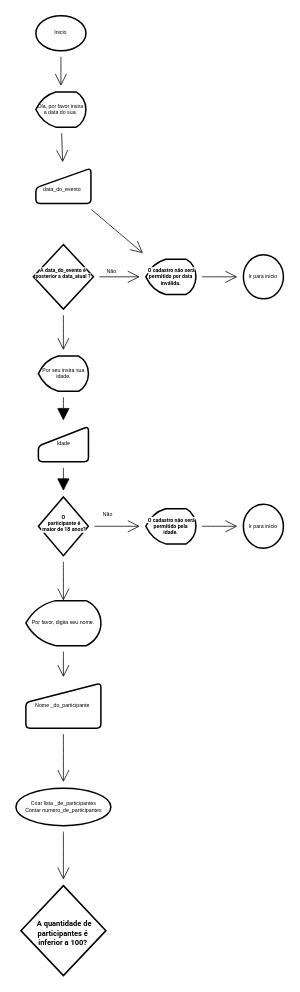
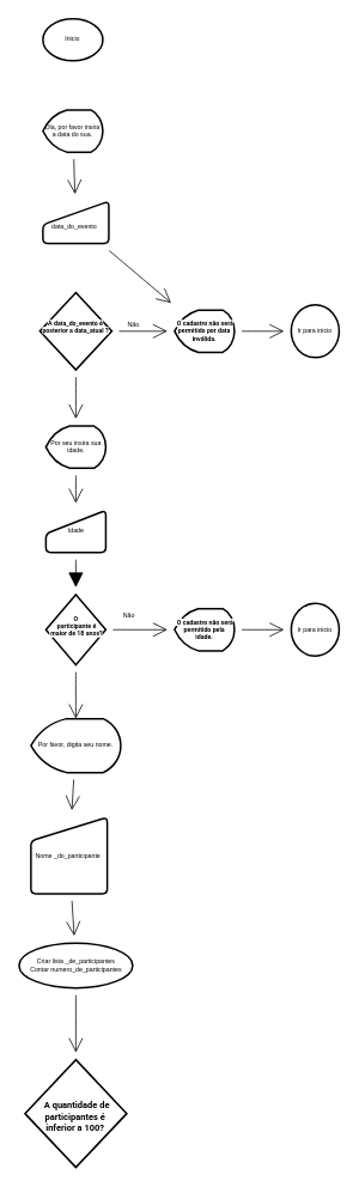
  <mxCell id="0" />
  <mxCell id="1" parent="0" />
  <mxCell id="2" value="Inicio" style="strokeWidth=2;html=1;shape=mxgraph.flowchart.start_1;whiteSpace=wrap;hachureGap=4;fontSize=7;" parent="1" vertex="1"><mxGeometry x="47.337" y="20" width="66.741" height="46.957" as="geometry" /></mxCell>
  <mxCell id="3" style="edgeStyle=none;curved=1;rounded=0;orthogonalLoop=1;jettySize=auto;html=1;exitX=0;exitY=0.5;exitDx=0;exitDy=0;exitPerimeter=0;labelBackgroundColor=none;fontSize=7;endArrow=open;startSize=14;endSize=14;sourcePerimeterSpacing=8;targetPerimeterSpacing=8;" parent="1" source="4" edge="1"><mxGeometry relative="1" as="geometry"><mxPoint x="70.029" y="145.217" as="targetPoint" /></mxGeometry></mxCell>
  <mxCell id="4" value="&lt;font style=&quot;font-size: 7px;&quot;&gt;Ola, por favor insira a data do sua.&lt;/font&gt;" style="strokeWidth=2;html=1;shape=mxgraph.flowchart.display;whiteSpace=wrap;hachureGap=4;direction=east;fontSize=7;" parent="1" vertex="1"><mxGeometry x="47.337" y="121.739" width="66.741" height="46.957" as="geometry" /></mxCell>
- <mxCell id="5" value="" style="edgeStyle=none;curved=1;rounded=0;orthogonalLoop=1;jettySize=auto;html=1;labelBackgroundColor=none;fontSize=7;endArrow=open;startSize=14;endSize=14;sourcePerimeterSpacing=8;targetPerimeterSpacing=8;" parent="1" source="2" target="4" edge="1"><mxGeometry relative="1" as="geometry" /></mxCell>
  <mxCell id="6" value="&lt;br&gt;data_do_evento&amp;nbsp;" style="html=1;strokeWidth=2;shape=manualInput;whiteSpace=wrap;rounded=1;size=26;arcSize=11;hachureGap=4;fontSize=7;" parent="1" vertex="1"><mxGeometry x="47.337" y="223.478" width="73.415" height="46.957" as="geometry" /></mxCell>
  <mxCell id="7" value="" style="edgeStyle=none;curved=1;rounded=0;orthogonalLoop=1;jettySize=auto;html=1;labelBackgroundColor=none;fontSize=7;endArrow=open;startSize=14;endSize=14;sourcePerimeterSpacing=8;targetPerimeterSpacing=8;" parent="1" source="4" target="6" edge="1"><mxGeometry relative="1" as="geometry" /></mxCell>
  <mxCell id="8" value="&lt;span id=&quot;yui_3_17_2_1_1647642257551_85&quot; style=&quot;box-sizing: border-box; font-weight: 700; font-family: roboto, sans-serif; text-align: left; background-color: rgb(255, 255, 255); font-size: 7px;&quot;&gt;&lt;font style=&quot;font-size: 7px;&quot;&gt;A data_do_evento é posterior a data_atual ?&lt;br style=&quot;font-size: 7px;&quot;&gt;&lt;br style=&quot;font-size: 7px;&quot;&gt;&lt;/font&gt;&lt;/span&gt;" style="strokeWidth=2;html=1;shape=mxgraph.flowchart.decision;whiteSpace=wrap;hachureGap=4;fontSize=7;" parent="1" vertex="1"><mxGeometry x="44" y="325.217" width="80.089" height="86.087" as="geometry" /></mxCell>
  <mxCell id="9" value="" style="edgeStyle=none;curved=1;rounded=0;orthogonalLoop=1;jettySize=auto;html=1;labelBackgroundColor=none;fontSize=7;endArrow=open;startSize=14;endSize=14;sourcePerimeterSpacing=8;targetPerimeterSpacing=8;" parent="1" source="6" target="10" edge="1"><mxGeometry relative="1" as="geometry" /></mxCell>
  <mxCell id="10" value="&lt;span id=&quot;yui_3_17_2_1_1647642257551_85&quot; style=&quot;box-sizing: border-box; font-weight: 700; font-family: roboto, sans-serif; text-align: left; background-color: rgb(255, 255, 255); font-size: 7px;&quot;&gt;&lt;font style=&quot;font-size: 7px;&quot;&gt;&amp;nbsp;O cadastro não será permitido por data inválida.&lt;/font&gt;&lt;/span&gt;" style="strokeWidth=2;html=1;shape=mxgraph.flowchart.display;whiteSpace=wrap;hachureGap=4;fontSize=7;" parent="1" vertex="1"><mxGeometry x="193.999" y="344.783" width="66.741" height="46.957" as="geometry" /></mxCell>
  <mxCell id="11" value="" style="edgeStyle=none;curved=1;rounded=0;orthogonalLoop=1;jettySize=auto;html=1;labelBackgroundColor=none;fontSize=7;endArrow=open;startSize=14;endSize=14;sourcePerimeterSpacing=8;targetPerimeterSpacing=8;labelPosition=center;verticalLabelPosition=top;align=center;verticalAlign=bottom;" parent="1" source="8" target="10" edge="1"><mxGeometry relative="1" as="geometry"><Array as="points"><mxPoint x="144.778" y="368.261" /></Array></mxGeometry></mxCell>
  <mxCell id="12" value="Não&amp;nbsp;" style="edgeLabel;html=1;align=center;verticalAlign=bottom;resizable=0;points=[];fontSize=7;labelPosition=center;verticalLabelPosition=top;" parent="11" vertex="1" connectable="0"><mxGeometry x="-0.418" y="2" relative="1" as="geometry"><mxPoint as="offset" /></mxGeometry></mxCell>
  <mxCell id="13" value="Ir para inicio" style="strokeWidth=2;html=1;shape=mxgraph.flowchart.start_2;whiteSpace=wrap;hachureGap=4;fontSize=7;" parent="1" vertex="1"><mxGeometry x="323.998" y="338.913" width="53.392" height="58.696" as="geometry" /></mxCell>
  <mxCell id="14" value="" style="edgeStyle=none;curved=1;rounded=0;orthogonalLoop=1;jettySize=auto;html=1;labelBackgroundColor=none;fontSize=7;endArrow=open;startSize=14;endSize=14;sourcePerimeterSpacing=8;targetPerimeterSpacing=8;" parent="1" source="10" target="13" edge="1"><mxGeometry relative="1" as="geometry" /></mxCell>
  <mxCell id="15" value="Por seu insira sua idade." style="strokeWidth=2;html=1;shape=mxgraph.flowchart.display;whiteSpace=wrap;hachureGap=4;fontSize=7;" parent="1" vertex="1"><mxGeometry x="50.674" y="473.913" width="66.741" height="46.957" as="geometry" /></mxCell>
  <mxCell id="16" value="" style="edgeStyle=none;curved=1;rounded=0;orthogonalLoop=1;jettySize=auto;html=1;labelBackgroundColor=none;fontSize=7;endArrow=open;startSize=14;endSize=14;sourcePerimeterSpacing=8;targetPerimeterSpacing=8;" parent="1" source="8" target="15" edge="1"><mxGeometry relative="1" as="geometry" /></mxCell>
  <mxCell id="17" value="Idade" style="html=1;strokeWidth=2;shape=manualInput;whiteSpace=wrap;rounded=1;size=26;arcSize=11;hachureGap=4;fontSize=7;" parent="1" vertex="1"><mxGeometry x="50.674" y="567.826" width="66.741" height="46.957" as="geometry" /></mxCell>
- <mxCell id="18" value="" style="edgeStyle=none;curved=1;rounded=0;orthogonalLoop=1;jettySize=auto;html=1;labelBackgroundColor=none;fontSize=7;endArrow=block;startSize=14;endSize=14;sourcePerimeterSpacing=8;targetPerimeterSpacing=8;" parent="1" source="15" target="17" edge="1"><mxGeometry relative="1" as="geometry" /></mxCell>
+ <mxCell id="18" value="" style="edgeStyle=none;curved=1;rounded=0;orthogonalLoop=1;jettySize=auto;html=1;labelBackgroundColor=none;fontSize=7;endArrow=open;startSize=14;endSize=14;sourcePerimeterSpacing=8;targetPerimeterSpacing=8;" parent="1" source="15" target="17" edge="1"><mxGeometry relative="1" as="geometry" /></mxCell>
  <mxCell id="19" value="" style="edgeStyle=none;curved=1;rounded=0;orthogonalLoop=1;jettySize=auto;html=1;labelBackgroundColor=none;fontSize=7;endArrow=open;startSize=14;endSize=14;sourcePerimeterSpacing=8;targetPerimeterSpacing=8;entryX=0.5;entryY=0;entryDx=0;entryDy=0;entryPerimeter=0;" edge="1" parent="1" source="20"><mxGeometry relative="1" as="geometry"><mxPoint x="84.04" y="800" as="targetPoint" /><Array as="points"><mxPoint x="84" y="750" /></Array></mxGeometry></mxCell>
  <mxCell id="20" value="&lt;span id=&quot;yui_3_17_2_1_1647642257551_98&quot; style=&quot;box-sizing: border-box; font-weight: 700; font-family: roboto, sans-serif; text-align: left; background-color: rgb(255, 255, 255); font-size: 7px;&quot;&gt;O&lt;br style=&quot;font-size: 7px;&quot;&gt;&amp;nbsp;participante é&lt;br style=&quot;font-size: 7px;&quot;&gt;&amp;nbsp;maior de 18 anos?&lt;br style=&quot;font-size: 7px;&quot;&gt;&lt;br style=&quot;font-size: 7px;&quot;&gt;&lt;/span&gt;" style="strokeWidth=2;html=1;shape=mxgraph.flowchart.decision;whiteSpace=wrap;hachureGap=4;fontSize=7;" parent="1" vertex="1"><mxGeometry x="50.674" y="661.739" width="66.741" height="78.261" as="geometry" /></mxCell>
  <mxCell id="21" value="" style="edgeStyle=none;curved=1;rounded=0;orthogonalLoop=1;jettySize=auto;html=1;labelBackgroundColor=none;fontSize=7;endArrow=block;startSize=14;endSize=14;sourcePerimeterSpacing=8;targetPerimeterSpacing=8;" parent="1" source="17" target="20" edge="1"><mxGeometry relative="1" as="geometry" /></mxCell>
  <mxCell id="22" value="" style="edgeStyle=none;curved=1;rounded=0;orthogonalLoop=1;jettySize=auto;html=1;labelBackgroundColor=none;fontSize=7;endArrow=open;startSize=14;endSize=14;sourcePerimeterSpacing=8;targetPerimeterSpacing=8;" parent="1" source="23" target="25" edge="1"><mxGeometry relative="1" as="geometry" /></mxCell>
  <mxCell id="23" value="&lt;span id=&quot;yui_3_17_2_1_1647642257551_98&quot; style=&quot;box-sizing: border-box; font-weight: 700; font-family: roboto, sans-serif; text-align: left; background-color: rgb(255, 255, 255); font-size: 7px;&quot;&gt;&amp;nbsp;O cadastro não será permitido pela idade&lt;font style=&quot;font-size: 7px;&quot;&gt;.&lt;/font&gt;&lt;/span&gt;" style="strokeWidth=2;html=1;shape=mxgraph.flowchart.display;whiteSpace=wrap;hachureGap=4;fontSize=7;" parent="1" vertex="1"><mxGeometry x="193.996" y="677.391" width="66.741" height="46.957" as="geometry" /></mxCell>
  <mxCell id="24" value="Não&lt;br style=&quot;font-size: 7px;&quot;&gt;" style="edgeStyle=none;curved=1;rounded=0;orthogonalLoop=1;jettySize=auto;html=1;labelBackgroundColor=none;fontSize=7;endArrow=open;startSize=14;endSize=14;sourcePerimeterSpacing=8;targetPerimeterSpacing=8;labelPosition=center;verticalLabelPosition=top;align=center;verticalAlign=bottom;" parent="1" source="20" target="23" edge="1"><mxGeometry x="-0.422" y="10" relative="1" as="geometry"><mxPoint as="offset" /></mxGeometry></mxCell>
  <mxCell id="25" value="Ir para inicio" style="strokeWidth=2;html=1;shape=mxgraph.flowchart.start_2;whiteSpace=wrap;hachureGap=4;fontSize=7;" parent="1" vertex="1"><mxGeometry x="323.995" y="671.522" width="53.392" height="58.696" as="geometry" /></mxCell>
  <mxCell id="26" value="" style="edgeStyle=none;curved=1;rounded=0;orthogonalLoop=1;jettySize=auto;html=1;labelBackgroundColor=none;fontSize=7;endArrow=open;startSize=14;endSize=14;sourcePerimeterSpacing=8;targetPerimeterSpacing=8;" edge="1" parent="1" source="27" target="29"><mxGeometry relative="1" as="geometry" /></mxCell>
  <mxCell id="27" value="Por favor, digita seu nome." style="strokeWidth=2;html=1;shape=mxgraph.flowchart.display;whiteSpace=wrap;hachureGap=4;fontSize=7;" vertex="1" parent="1"><mxGeometry x="34.04" y="800" width="100" height="60" as="geometry" /></mxCell>
  <mxCell id="28" value="" style="edgeStyle=none;curved=1;rounded=0;orthogonalLoop=1;jettySize=auto;html=1;labelBackgroundColor=none;fontSize=7;endArrow=open;startSize=14;endSize=14;sourcePerimeterSpacing=8;targetPerimeterSpacing=8;" edge="1" parent="1" source="29" target="31"><mxGeometry relative="1" as="geometry" /></mxCell>
- <mxCell id="29" value="Nome _do_participante&amp;nbsp;" style="html=1;strokeWidth=2;shape=manualInput;whiteSpace=wrap;rounded=1;size=26;arcSize=11;hachureGap=4;fontSize=7;" vertex="1" parent="1"><mxGeometry x="34" y="910" width="100" height="60" as="geometry" /></mxCell>
+ <mxCell id="29" value="Nome _do_participante&amp;nbsp;" style="html=1;strokeWidth=2;shape=manualInput;whiteSpace=wrap;rounded=1;size=26;arcSize=11;hachureGap=4;fontSize=7;" vertex="1" parent="1"><mxGeometry x="34" y="910" width="85" height="85" as="geometry" /></mxCell>
  <mxCell id="30" value="" style="edgeStyle=none;curved=1;rounded=0;orthogonalLoop=1;jettySize=auto;html=1;labelBackgroundColor=none;fontSize=7;endArrow=open;startSize=14;endSize=14;sourcePerimeterSpacing=8;targetPerimeterSpacing=8;" edge="1" parent="1" source="31" target="32"><mxGeometry relative="1" as="geometry" /></mxCell>
  <mxCell id="31" value="Criar lista _de_participantes&lt;br&gt;Contar numero_de_participantes" style="ellipse;whiteSpace=wrap;html=1;absoluteArcSize=1;arcSize=14;strokeWidth=2;hachureGap=4;fontSize=7;" vertex="1" parent="1"><mxGeometry x="20.73" y="1050" width="126.62" height="50" as="geometry" /></mxCell>
  <mxCell id="32" value="&lt;span id=&quot;yui_3_17_2_1_1647642257551_98&quot; style=&quot;box-sizing: border-box ; font-weight: 700 ; font-family: &amp;#34;roboto&amp;#34; , sans-serif ; text-align: left ; background-color: rgb(255 , 255 , 255)&quot;&gt;&lt;span id=&quot;yui_3_17_2_1_1647642257551_96&quot; style=&quot;font-size: 16px ; box-sizing: border-box ; font-family: &amp;#34;roboto&amp;#34; , sans-serif&quot;&gt;&amp;nbsp;&lt;/span&gt;&lt;span style=&quot;box-sizing: border-box ; font-family: &amp;#34;roboto&amp;#34; , sans-serif&quot;&gt;&lt;font style=&quot;font-size: 10px&quot;&gt;A&amp;nbsp;&lt;/font&gt;&lt;/span&gt;&lt;span style=&quot;box-sizing: border-box ; font-family: &amp;#34;roboto&amp;#34; , sans-serif&quot;&gt;&lt;font style=&quot;font-size: 10px&quot;&gt;quantidade de participantes é &lt;br&gt;inferior a 100?&lt;/font&gt;&lt;/span&gt;&lt;br style=&quot;font-size: 7px&quot;&gt;&lt;/span&gt;" style="strokeWidth=2;html=1;shape=mxgraph.flowchart.decision;whiteSpace=wrap;hachureGap=4;fontSize=7;" vertex="1" parent="1"><mxGeometry x="27.36" y="1180" width="113.37" height="120" as="geometry" /></mxCell>
